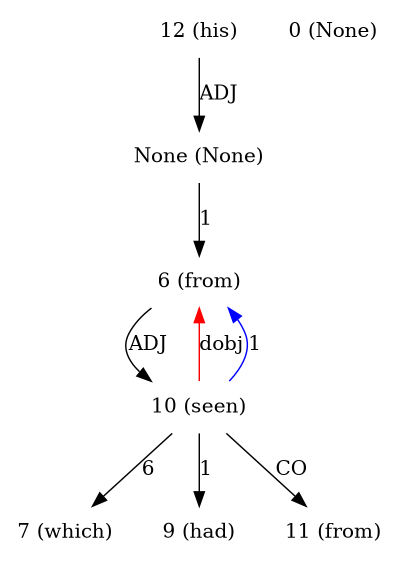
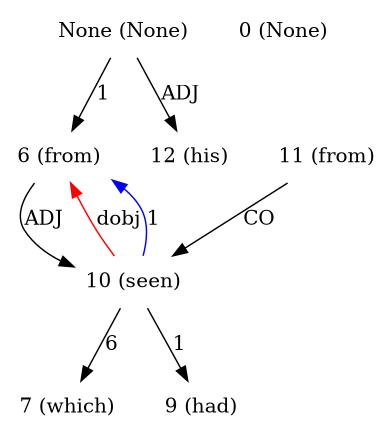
  digraph {
    node [shape=plaintext]
    edge [dir=forward]
    n1 [label="None (None)"]
    n2 [label="6 (from)"]
    n3 [label="12 (his)"]
    n4 [label="10 (seen)"]
    n5 [label="7 (which)"]
    n6 [label="9 (had)"]
    n7 [label="11 (from)"]
    n8 [label="0 (None)"]
    n1 -> n2 [label=1]
-   n3 -> n1 [label=ADJ]
+   n1 -> n3 [label=ADJ]
    n2 -> n4 [label=ADJ]
    n4 -> n2 [color=red label=dobj]
    n4 -> n2 [color=blue label=1]
    n4 -> n5 [label=6]
    n4 -> n6 [label=1]
-   n4 -> n7 [label=CO]
+   n7 -> n4 [label=CO]
  }
